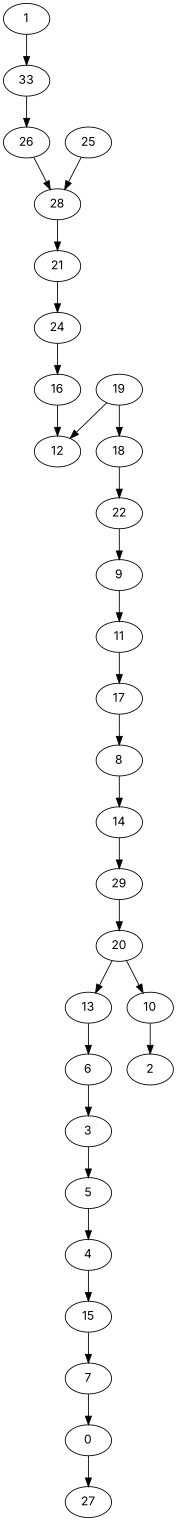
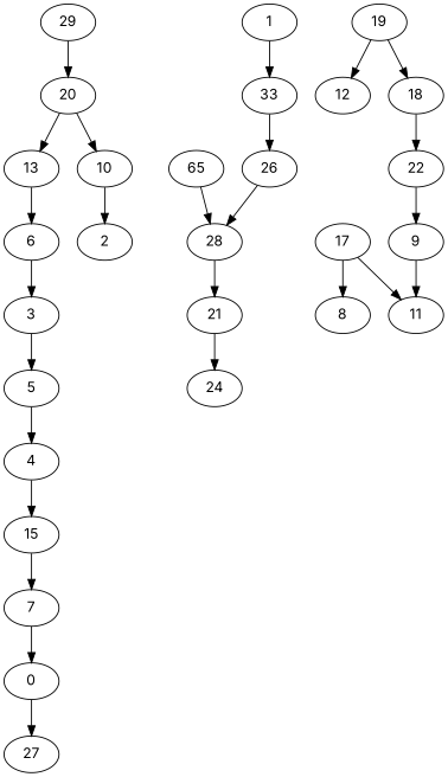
  digraph {
    fontname=Inter
    node [fontname=Inter]
    edge [fontname=Inter]
    0
    27
    n3 [label=33]
    1
    26
    13
    6
    3
    5
    4
    15
    7
    8
-   14
    29
    9
    11
    17
    10
    2
    19
    12
    18
    20
-   16
    22
    21
    24
    28
-   25
+   25 [label=65]
    0 -> 27
    n3 -> 26
    1 -> n3
    26 -> 28
    13 -> 6
    6 -> 3
    3 -> 5
    5 -> 4
    4 -> 15
    15 -> 7
    7 -> 0
-   8 -> 14
-   14 -> 29
    29 -> 20
    9 -> 11
-   11 -> 17
+   17 -> 11
    17 -> 8
    10 -> 2
    19 -> 12
    19 -> 18
    18 -> 22
    20 -> 13
    20 -> 10
-   16 -> 12
    22 -> 9
    21 -> 24
-   24 -> 16
    28 -> 21
    25 -> 28
  }
